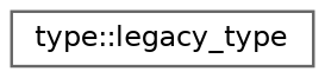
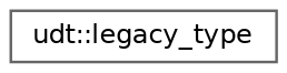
  digraph {
    rankdir=TB
-   n1 [color=grey40 fillcolor=white fontname=Helvetica fontsize=10 height=0.2 label="type::legacy_type" shape=box style=filled width=0.4]
+   n1 [color=grey40 fillcolor=white fontname=Helvetica fontsize=10 height=0.2 label="udt::legacy_type" shape=box style=filled width=0.4]
  }
